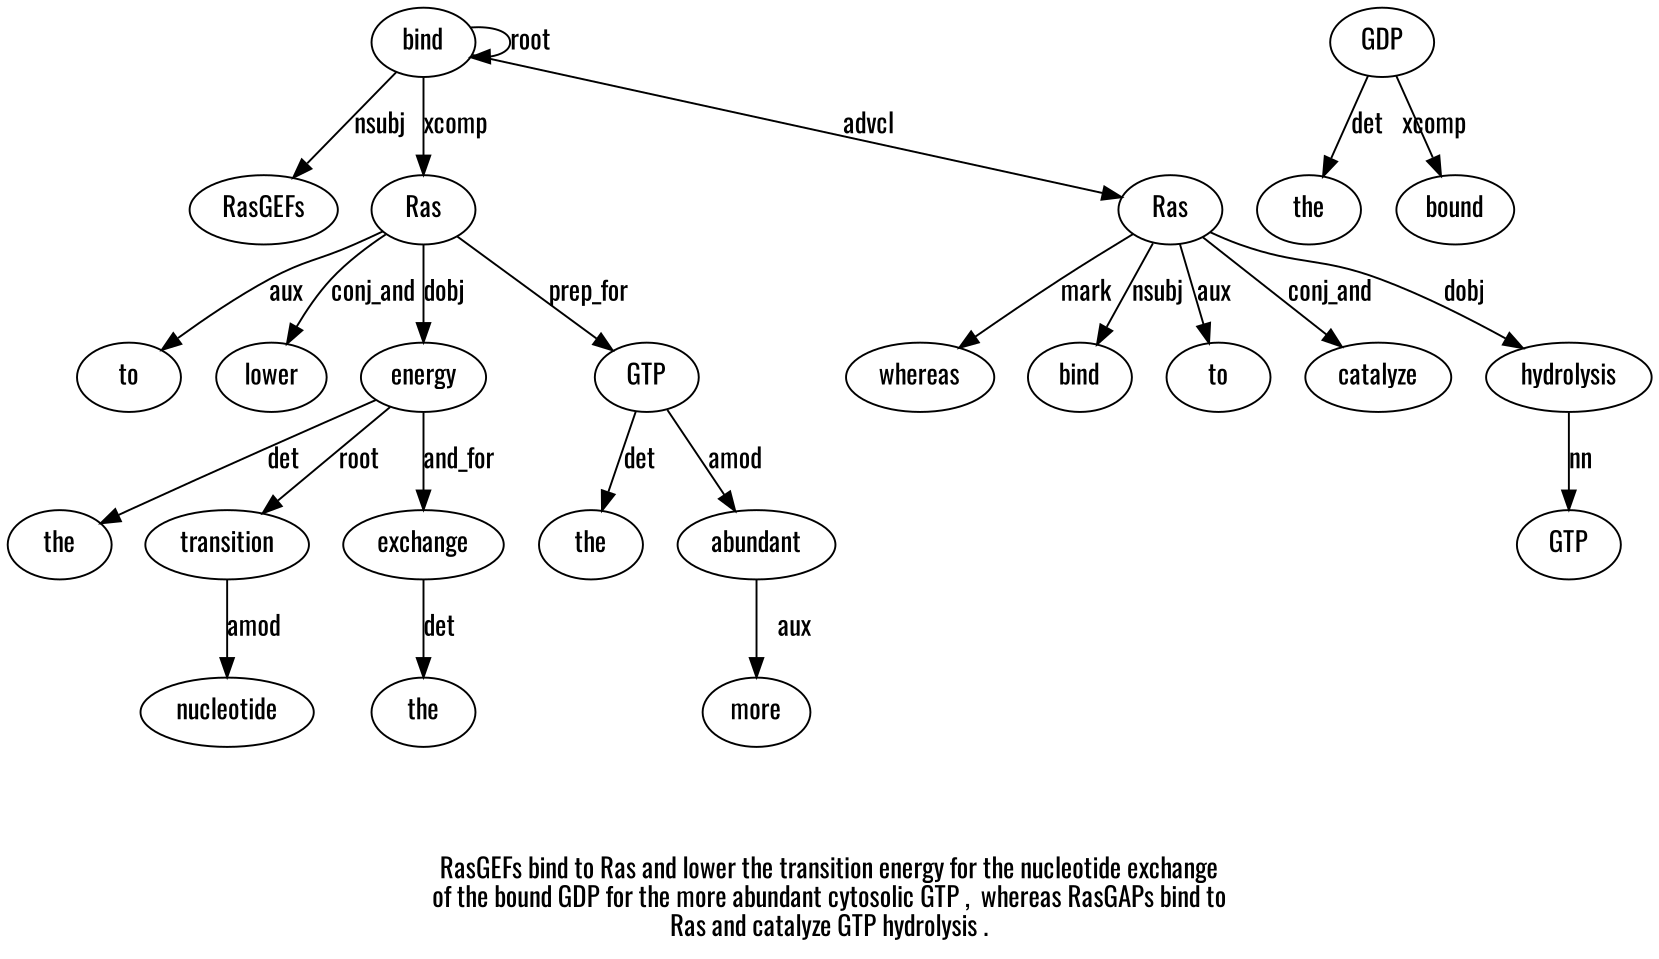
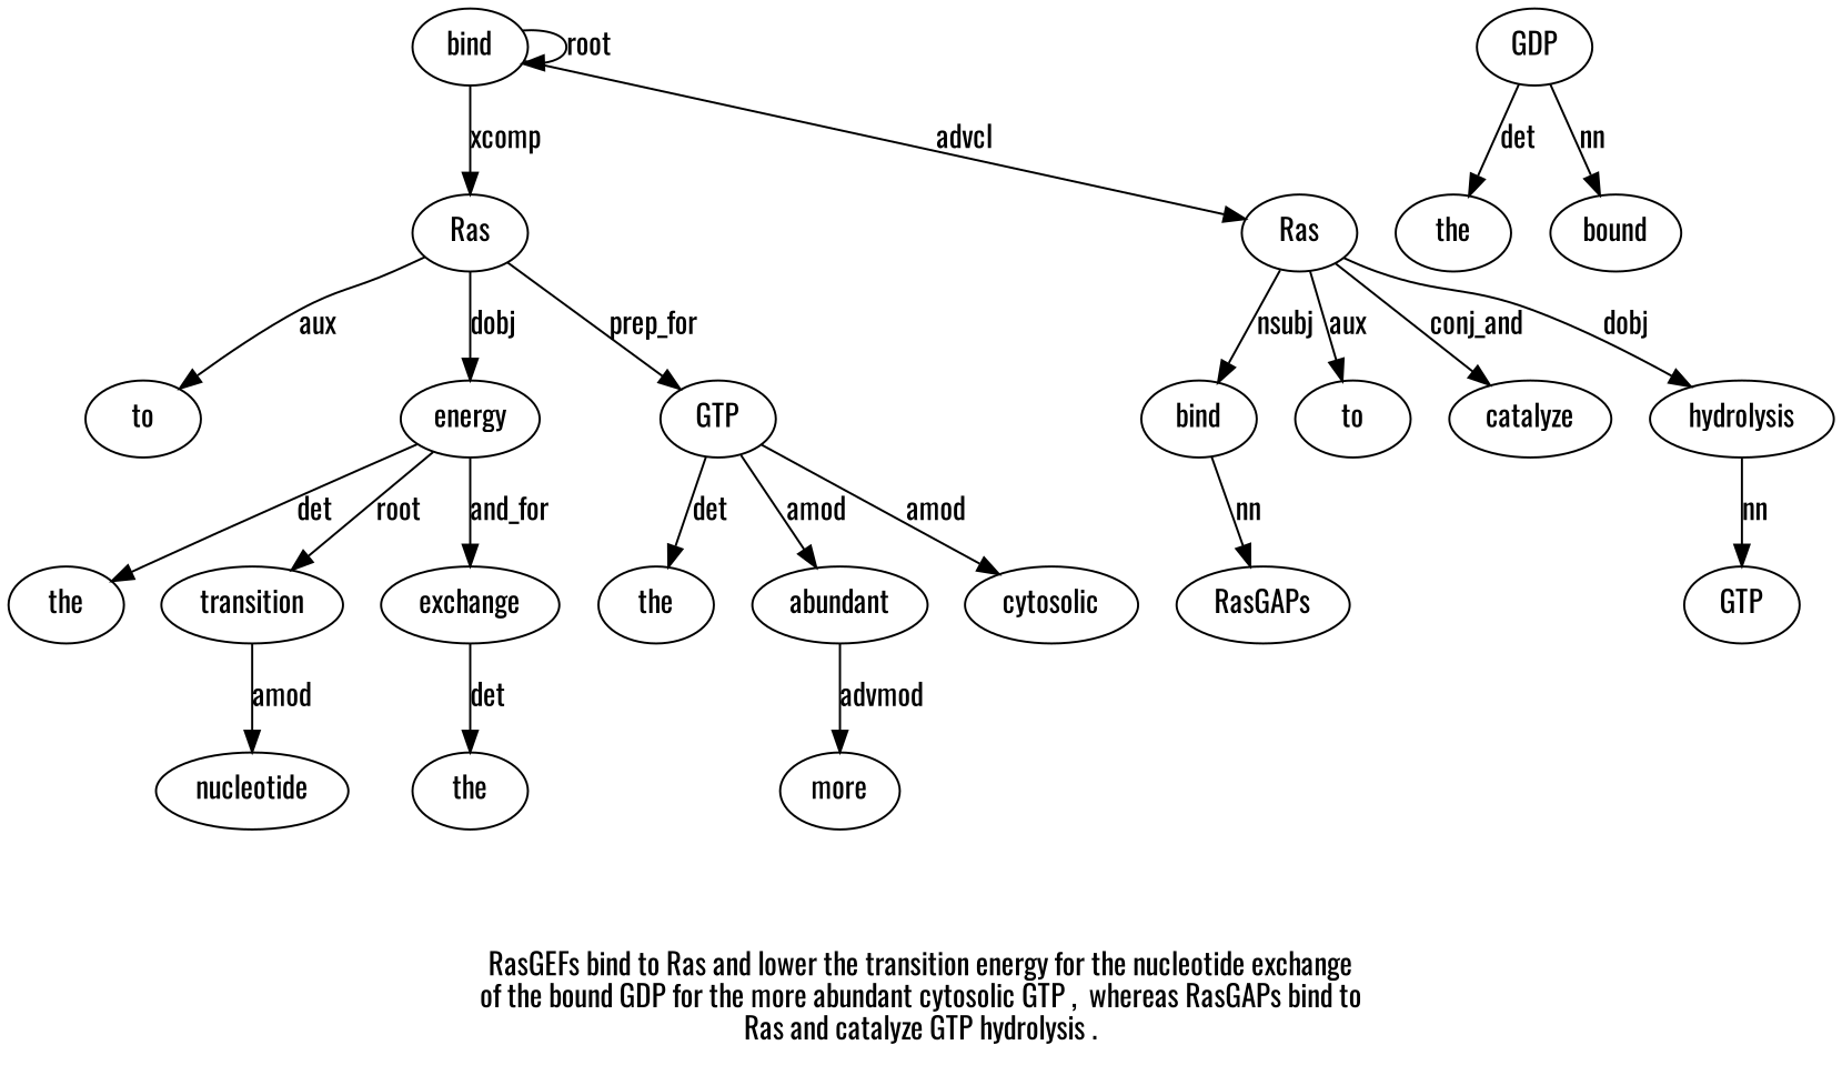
  digraph {
    fontname=Oswald
    label="RasGEFs bind to Ras and lower the transition energy for the nucleotide exchange\nof the bound GDP for the more abundant cytosolic GTP ,  whereas RasGAPs bind to\nRas and catalyze GTP hydrolysis ."
    node [fillcolor=white fontname=Oswald style=filled]
    edge [fontname=Oswald]
    n1 [label=bind]
-   n2 [label=RasGEFs]
    n3 [label=Ras]
    n4 [label=Ras]
    n5 [label=to]
-   n6 [label=lower]
    n7 [label=energy]
    n8 [label=GTP]
-   n9 [label=whereas]
    n10 [label=bind]
    n11 [label=to]
    n12 [label=catalyze]
    n13 [label=hydrolysis]
    n14 [label=the]
    n15 [label=transition]
    n16 [label=exchange]
    n17 [label=the]
    n18 [label=abundant]
+   n19 [label=cytosolic]
    n20 [label=nucleotide]
    n21 [label=the]
    n22 [label=GDP]
    n23 [label=the]
    n24 [label=bound]
    n25 [label=more]
+   n26 [label=RasGAPs]
    n27 [label=GTP]
    n1 -> n1 [label=root]
-   n1 -> n2 [label=nsubj]
    n1 -> n3 [label=xcomp]
    n1 -> n4 [label=advcl]
    n3 -> n5 [label=aux]
-   n3 -> n6 [label=conj_and]
    n3 -> n7 [label=dobj]
    n3 -> n8 [label=prep_for]
-   n4 -> n9 [label=mark]
    n4 -> n10 [label=nsubj]
    n4 -> n11 [label=aux]
    n4 -> n12 [label=conj_and]
    n4 -> n13 [label=dobj]
    n7 -> n14 [label=det]
    n7 -> n15 [label=root]
    n7 -> n16 [label=and_for]
    n8 -> n17 [label=det]
    n8 -> n18 [label=amod]
+   n8 -> n19 [label=amod]
+   n10 -> n26 [label=nn]
    n13 -> n27 [label=nn]
    n15 -> n20 [label=amod]
    n16 -> n21 [label=det]
-   n18 -> n25 [label=aux]
+   n18 -> n25 [label=advmod]
    n22 -> n23 [label=det]
-   n22 -> n24 [label=xcomp]
+   n22 -> n24 [label=nn]
  }
